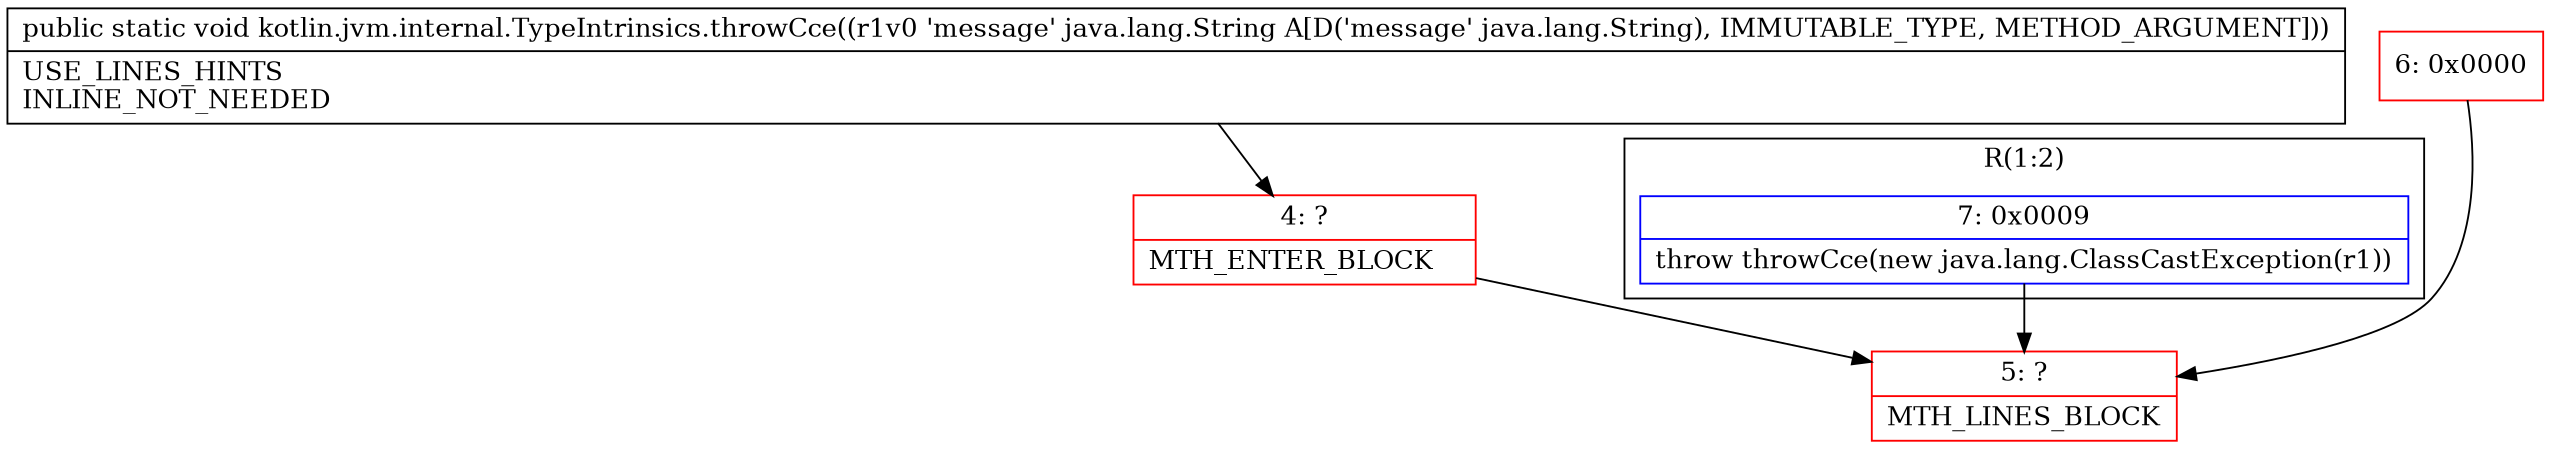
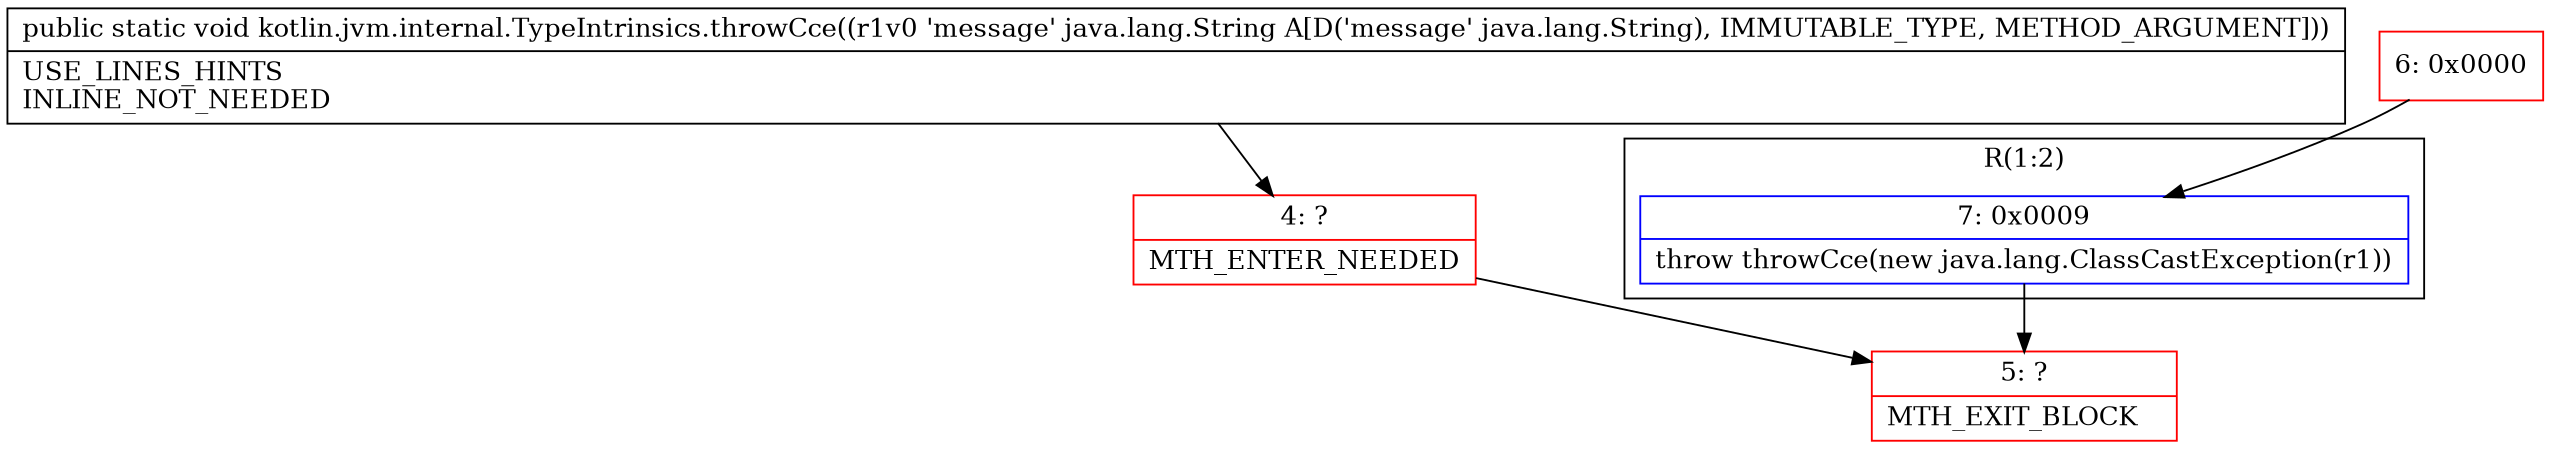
  digraph {
    node [color=red shape=record]
    n1 [color=blue label="{7\:\ 0x0009|throw throwCce(new java.lang.ClassCastException(r1))\l}"]
-   n2 [label="{5\:\ ?|MTH_LINES_BLOCK\l}"]
-   n3 [label="{4\:\ ?|MTH_ENTER_BLOCK\l}"]
+   n2 [label="{5\:\ ?|MTH_EXIT_BLOCK\l}"]
+   n3 [label="{4\:\ ?|MTH_ENTER_NEEDED\l}"]
    n4 [label="{6\:\ 0x0000}"]
    n5 [label="{public static void kotlin.jvm.internal.TypeIntrinsics.throwCce((r1v0 'message' java.lang.String A[D('message' java.lang.String), IMMUTABLE_TYPE, METHOD_ARGUMENT]))  | USE_LINES_HINTS\lINLINE_NOT_NEEDED\l}" color=""]
    subgraph cluster_1 {
      label="R(1:2)"
      n1
    }
    n1 -> n2
    n3 -> n2
-   n4 -> n2
+   n4 -> n1
    n5 -> n3
  }
